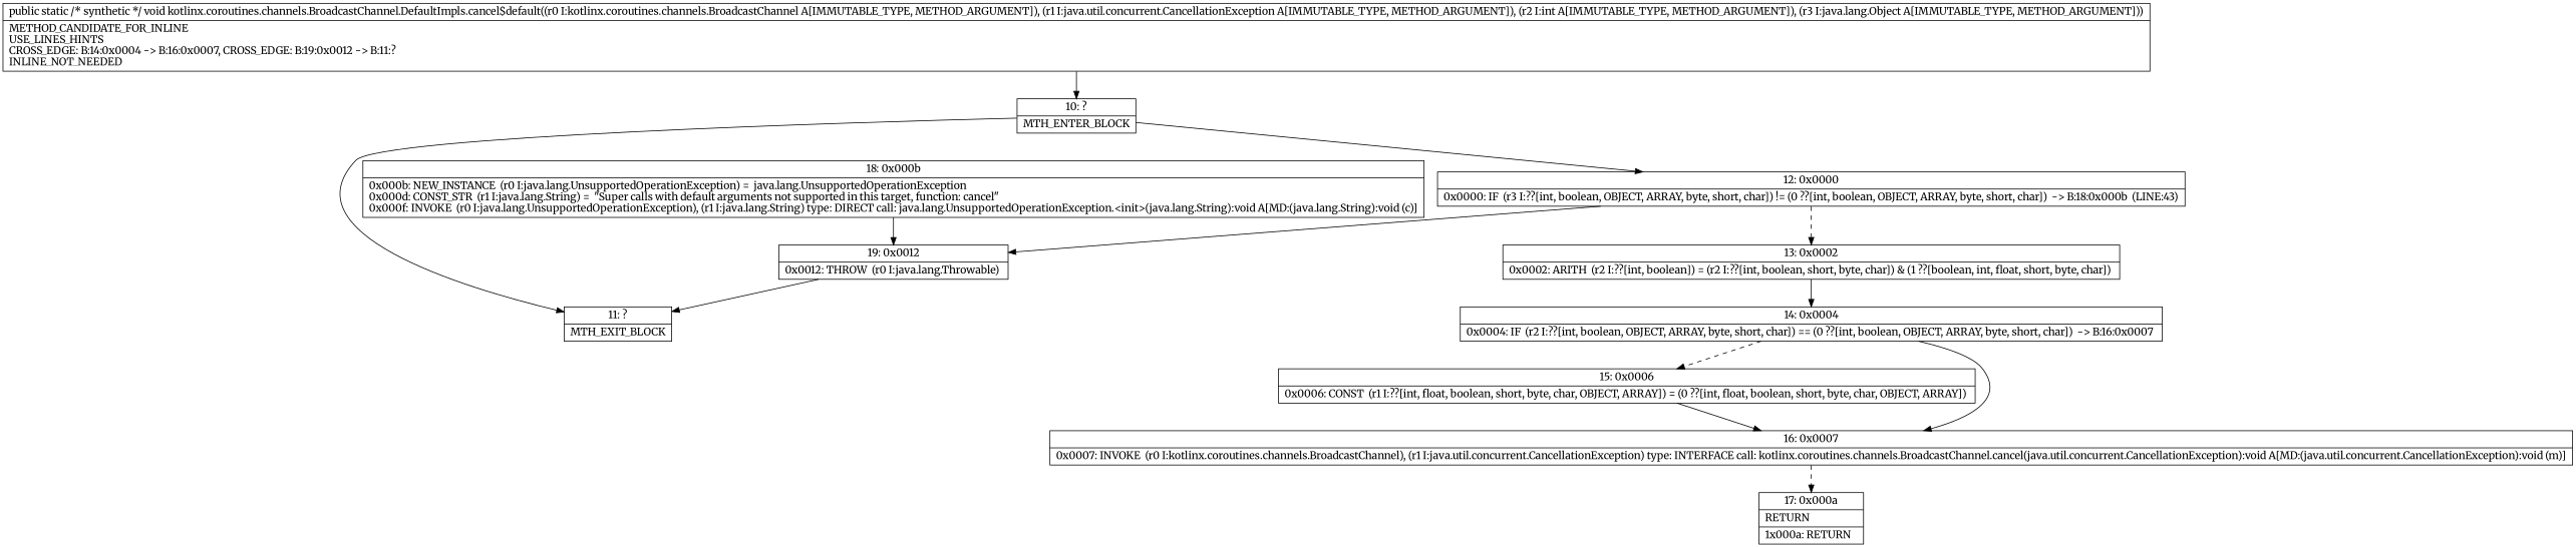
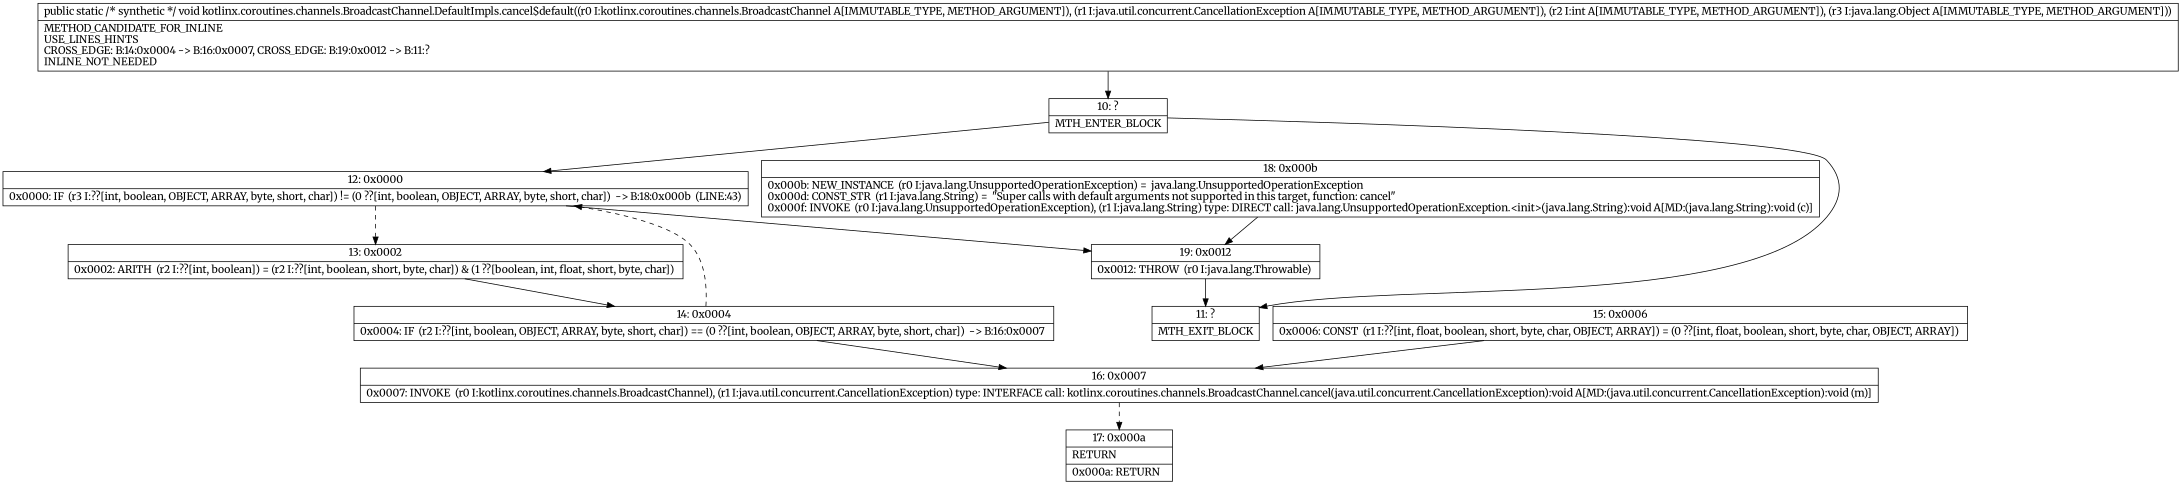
  digraph {
    fontname=Merriweather
    node [fontname=Merriweather shape=record]
    edge [fontname=Merriweather]
    n1 [label="{10\:\ ?|MTH_ENTER_BLOCK\l}"]
    n2 [label="{12\:\ 0x0000|0x0000: IF  (r3 I:??[int, boolean, OBJECT, ARRAY, byte, short, char]) != (0 ??[int, boolean, OBJECT, ARRAY, byte, short, char])  \-\> B:18:0x000b  (LINE:43)\l}"]
    n3 [label="{11\:\ ?|MTH_EXIT_BLOCK\l}"]
    n4 [label="{13\:\ 0x0002|0x0002: ARITH  (r2 I:??[int, boolean]) = (r2 I:??[int, boolean, short, byte, char]) & (1 ??[boolean, int, float, short, byte, char]) \l}"]
    n5 [label="{19\:\ 0x0012|0x0012: THROW  (r0 I:java.lang.Throwable) \l}"]
    n6 [label="{14\:\ 0x0004|0x0004: IF  (r2 I:??[int, boolean, OBJECT, ARRAY, byte, short, char]) == (0 ??[int, boolean, OBJECT, ARRAY, byte, short, char])  \-\> B:16:0x0007 \l}"]
    n7 [label="{18\:\ 0x000b|0x000b: NEW_INSTANCE  (r0 I:java.lang.UnsupportedOperationException) =  java.lang.UnsupportedOperationException \l0x000d: CONST_STR  (r1 I:java.lang.String) =  \"Super calls with default arguments not supported in this target, function: cancel\" \l0x000f: INVOKE  (r0 I:java.lang.UnsupportedOperationException), (r1 I:java.lang.String) type: DIRECT call: java.lang.UnsupportedOperationException.\<init\>(java.lang.String):void A[MD:(java.lang.String):void (c)]\l}"]
    n8 [label="{15\:\ 0x0006|0x0006: CONST  (r1 I:??[int, float, boolean, short, byte, char, OBJECT, ARRAY]) = (0 ??[int, float, boolean, short, byte, char, OBJECT, ARRAY]) \l}"]
    n9 [label="{16\:\ 0x0007|0x0007: INVOKE  (r0 I:kotlinx.coroutines.channels.BroadcastChannel), (r1 I:java.util.concurrent.CancellationException) type: INTERFACE call: kotlinx.coroutines.channels.BroadcastChannel.cancel(java.util.concurrent.CancellationException):void A[MD:(java.util.concurrent.CancellationException):void (m)]\l}"]
-   n10 [label="{17\:\ 0x000a|RETURN\l|1x000a: RETURN   \l}"]
+   n10 [label="{17\:\ 0x000a|RETURN\l|0x000a: RETURN   \l}"]
    n11 [label="{public static \/* synthetic *\/ void kotlinx.coroutines.channels.BroadcastChannel.DefaultImpls.cancel$default((r0 I:kotlinx.coroutines.channels.BroadcastChannel A[IMMUTABLE_TYPE, METHOD_ARGUMENT]), (r1 I:java.util.concurrent.CancellationException A[IMMUTABLE_TYPE, METHOD_ARGUMENT]), (r2 I:int A[IMMUTABLE_TYPE, METHOD_ARGUMENT]), (r3 I:java.lang.Object A[IMMUTABLE_TYPE, METHOD_ARGUMENT]))  | METHOD_CANDIDATE_FOR_INLINE\lUSE_LINES_HINTS\lCROSS_EDGE: B:14:0x0004 \-\> B:16:0x0007, CROSS_EDGE: B:19:0x0012 \-\> B:11:?\lINLINE_NOT_NEEDED\l}"]
    n1 -> n2
    n1 -> n3
    n2 -> n4 [style=dashed]
    n2 -> n5
    n4 -> n6
    n5 -> n3
-   n6 -> n8 [style=dashed]
+   n6 -> n2 [style=dashed]
    n6 -> n9
    n7 -> n5
    n8 -> n9
    n9 -> n10 [style=dashed]
    n11 -> n1
  }
